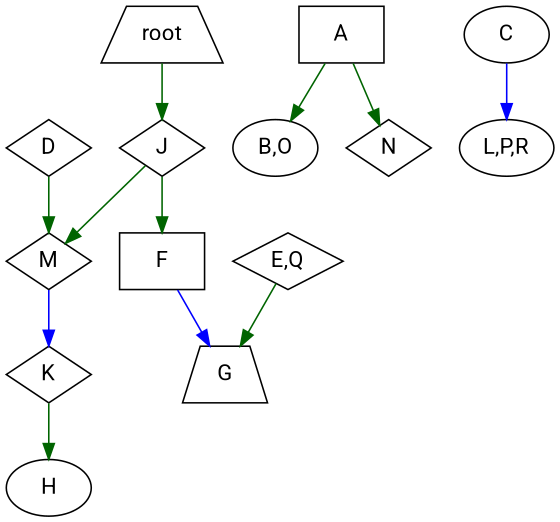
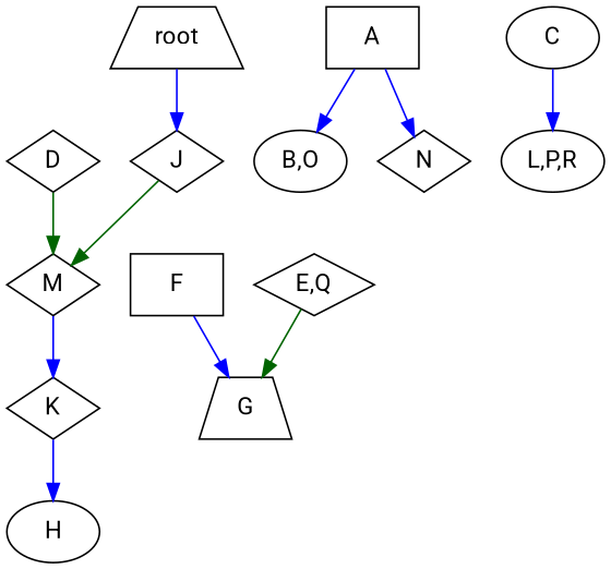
  digraph {
    fontname=Roboto
    node [fontname=Roboto shape=diamond]
    edge [color=darkgreen fontname=Roboto]
    n1 [label=root shape=trapezium]
    n2 [label=J]
    n3 [label=D]
    n4 [label=M]
    n5 [label=F shape=box]
    n6 [label=A shape=box]
    n7 [label="B,O" shape=ellipse]
    n8 [label=N]
    n9 [label=C shape=ellipse]
    n10 [label="L,P,R" shape=ellipse]
    n11 [label=K]
    n12 [label="E,Q"]
    n13 [label=G shape=trapezium]
    n14 [label=H shape=ellipse]
-   n1 -> n2
+   n1 -> n2 [color=blue]
    n2 -> n4
-   n2 -> n5
    n3 -> n4
    n4 -> n11 [color=blue]
    n5 -> n13 [color=blue]
-   n6 -> n7
-   n6 -> n8
+   n6 -> n7 [color=blue]
+   n6 -> n8 [color=blue]
    n9 -> n10 [color=blue]
-   n11 -> n14
+   n11 -> n14 [color=blue]
    n12 -> n13
  }
